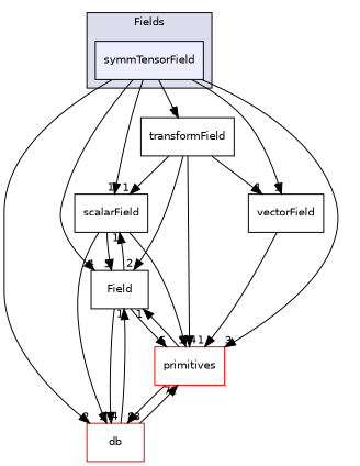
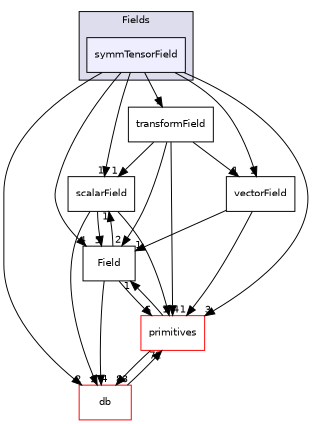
  digraph {
    compound=true
    node [fontname=Helvetica fontsize=10 shape=box]
    edge [headlabel=1 labeldistance=1.5 labelfontname=Helvetica labelfontsize=10]
    n1 [fillcolor="#eeeeff" label=symmTensorField pencolor=black style=filled]
    n2 [label=scalarField]
    n3 [label=transformField]
    n4 [label=Field]
    n5 [color=red label=db]
    n6 [color=red label=primitives]
    n7 [label=vectorField]
    subgraph cluster_1 {
      bgcolor="#ddddee"
      fontname=Helvetica
      fontsize=10
      label=Fields
      pencolor=black
      n1
    }
    n1 -> n2
    n1 -> n3
    n1 -> n4 [headlabel=4]
    n1 -> n5 [headlabel=2]
    n1 -> n6 [headlabel=3]
    n1 -> n7
    n2 -> n4 [headlabel=5]
    n2 -> n5 [headlabel=2]
    n2 -> n6
    n3 -> n2
    n3 -> n4 [headlabel=2]
    n3 -> n6 [headlabel=4]
    n3 -> n7
    n4 -> n2
    n4 -> n5 [headlabel=4]
    n4 -> n6 [headlabel=6]
-   n5 -> n4
+   n7 -> n4
    n5 -> n6 [headlabel=72]
    n6 -> n4
    n6 -> n5 [headlabel=83]
    n7 -> n6
  }
